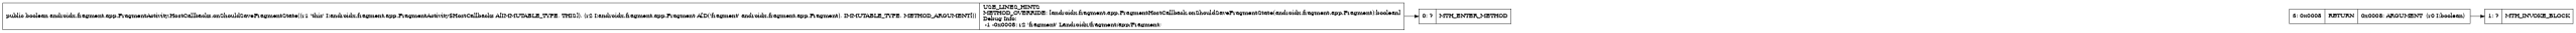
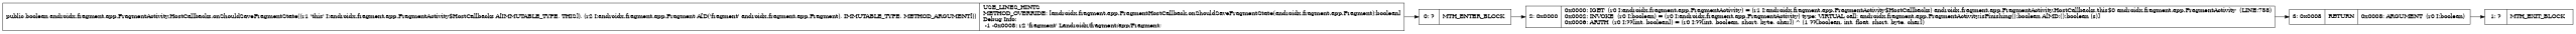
  digraph {
    rankdir=LR
    node [shape=record]
-   n1 [label="{0\:\ ?|MTH_ENTER_METHOD\l}"]
+   n1 [label="{0\:\ ?|MTH_ENTER_BLOCK\l}"]
+   n2 [label="{2\:\ 0x0000|0x0000: IGET  (r0 I:androidx.fragment.app.FragmentActivity) = (r1 I:androidx.fragment.app.FragmentActivity$HostCallbacks) androidx.fragment.app.FragmentActivity.HostCallbacks.this$0 androidx.fragment.app.FragmentActivity  (LINE:758)\l0x0002: INVOKE  (r0 I:boolean) = (r0 I:androidx.fragment.app.FragmentActivity) type: VIRTUAL call: androidx.fragment.app.FragmentActivity.isFinishing():boolean A[MD:():boolean (s)]\l0x0006: ARITH  (r0 I:??[int, boolean]) = (r0 I:??[int, boolean, short, byte, char]) ^ (1 ??[boolean, int, float, short, byte, char]) \l}"]
    n3 [label="{3\:\ 0x0008|RETURN\l|0x0008: ARGUMENT  (r0 I:boolean) \l}"]
-   n4 [label="{1\:\ ?|MTH_INVOKE_BLOCK\l}"]
+   n4 [label="{1\:\ ?|MTH_EXIT_BLOCK\l}"]
    n5 [label="{public boolean androidx.fragment.app.FragmentActivity.HostCallbacks.onShouldSaveFragmentState((r1 'this' I:androidx.fragment.app.FragmentActivity$HostCallbacks A[IMMUTABLE_TYPE, THIS]), (r2 I:androidx.fragment.app.Fragment A[D('fragment' androidx.fragment.app.Fragment), IMMUTABLE_TYPE, METHOD_ARGUMENT]))  | USE_LINES_HINTS\lMETHOD_OVERRIDE: [androidx.fragment.app.FragmentHostCallback.onShouldSaveFragmentState(androidx.fragment.app.Fragment):boolean]\lDebug Info:\l  \-1 \-0x0008: r2 'fragment' Landroidx\/fragment\/app\/Fragment;\l}"]
+   n1 -> n2
+   n2 -> n3
    n3 -> n4
    n5 -> n1
  }
